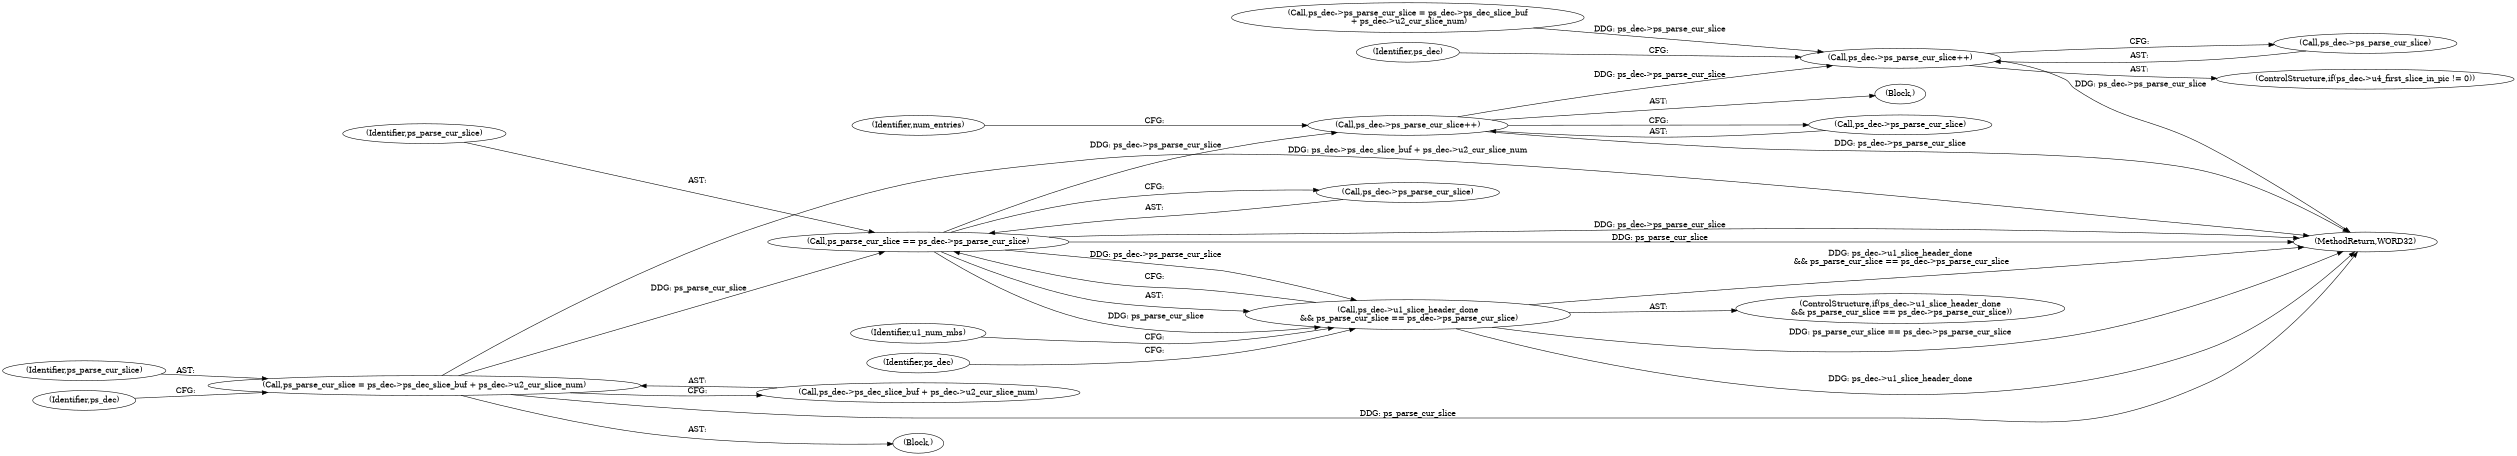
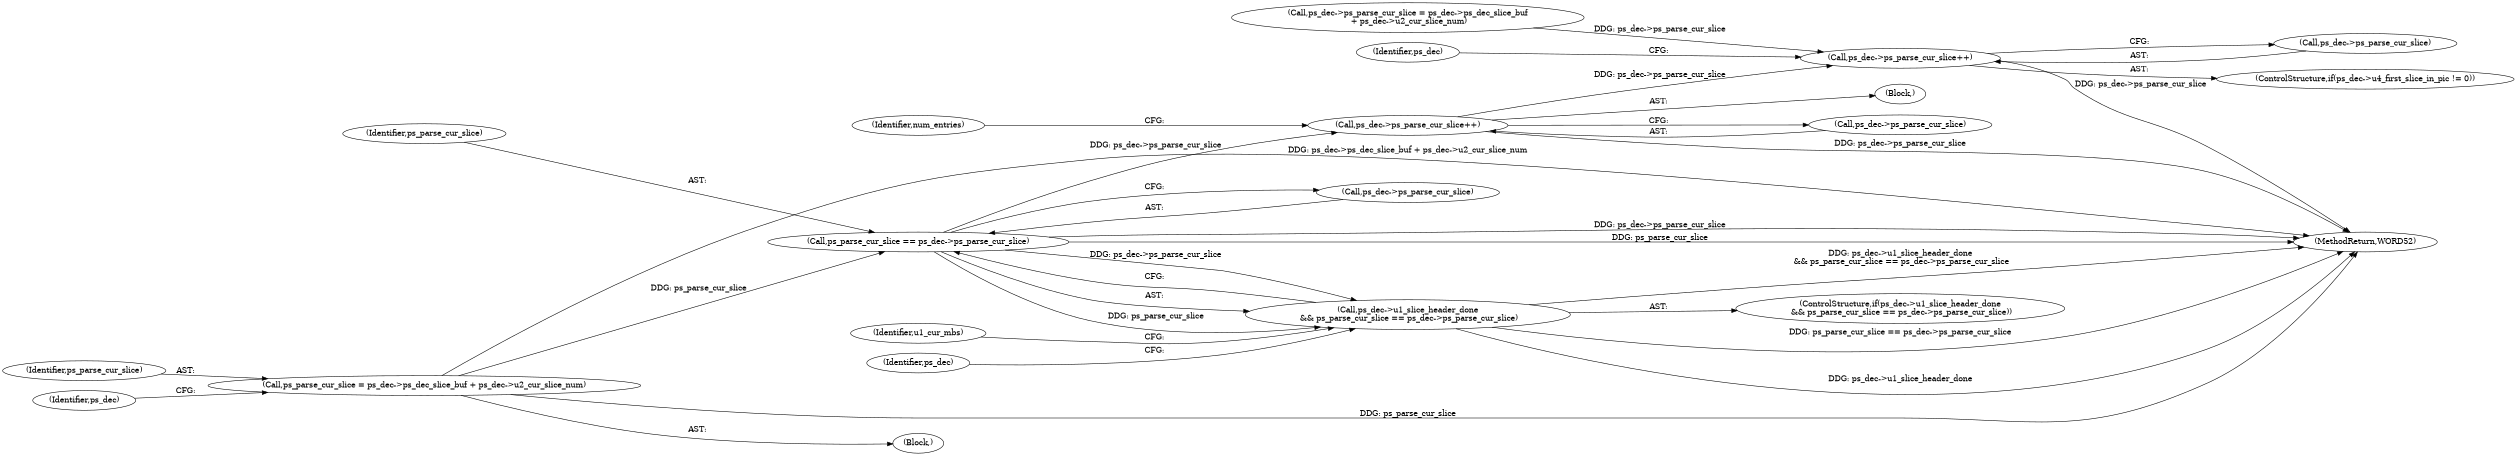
  digraph {
    rankdir=LR
    n1 [label="(Call,ps_parse_cur_slice = ps_dec->ps_dec_slice_buf + ps_dec->u2_cur_slice_num)"]
    n2 [label="(Call,ps_parse_cur_slice == ps_dec->ps_parse_cur_slice)"]
-   n3 [label="(MethodReturn,WORD32)"]
+   n3 [label="(MethodReturn,WORD52)"]
    n4 [label="(Block,)"]
-   n5 [label="(Call,ps_dec->ps_dec_slice_buf + ps_dec->u2_cur_slice_num)"]
    n6 [label="(Call,ps_dec->u1_slice_header_done\n && ps_parse_cur_slice == ps_dec->ps_parse_cur_slice)"]
    n7 [label="(Call,ps_dec->ps_parse_cur_slice++)"]
    n8 [label="(Call,ps_dec->ps_parse_cur_slice)"]
    n9 [label="(ControlStructure,if(ps_dec->u1_slice_header_done\n && ps_parse_cur_slice == ps_dec->ps_parse_cur_slice))"]
    n10 [label="(Call,ps_dec->ps_parse_cur_slice++)"]
    n11 [label="(Block,)"]
    n12 [label="(Call,ps_dec->ps_parse_cur_slice)"]
    n13 [label="(ControlStructure,if(ps_dec->u4_first_slice_in_pic != 0))"]
    n14 [label="(Call,ps_dec->ps_parse_cur_slice)"]
-   n15 [label="(Identifier,u1_num_mbs)"]
+   n15 [label="(Identifier,u1_cur_mbs)"]
    n16 [label="(Call,ps_dec->ps_parse_cur_slice = ps_dec->ps_dec_slice_buf\n + ps_dec->u2_cur_slice_num)"]
    n17 [label="(Identifier,num_entries)"]
    n18 [label="(Identifier,ps_parse_cur_slice)"]
    n19 [label="(Identifier,ps_dec)"]
    n20 [label="(Identifier,ps_parse_cur_slice)"]
    n21 [label="(Identifier,ps_dec)"]
    n22 [label="(Identifier,ps_dec)"]
    n1 -> n2 [label="DDG: ps_parse_cur_slice"]
    n1 -> n3 [label="DDG: ps_dec->ps_dec_slice_buf + ps_dec->u2_cur_slice_num"]
    n1 -> n3 [label="DDG: ps_parse_cur_slice"]
    n1 -> n4 [label="AST: "]
-   n1 -> n5 [label="CFG: "]
    n2 -> n3 [label="DDG: ps_dec->ps_parse_cur_slice"]
    n2 -> n3 [label="DDG: ps_parse_cur_slice"]
    n2 -> n6 [label="AST: "]
    n2 -> n6 [label="DDG: ps_parse_cur_slice"]
    n2 -> n6 [label="DDG: ps_dec->ps_parse_cur_slice"]
    n2 -> n7 [label="DDG: ps_dec->ps_parse_cur_slice"]
    n2 -> n8 [label="CFG: "]
-   n5 -> n1 [label="AST: "]
    n6 -> n2 [label="CFG: "]
    n6 -> n3 [label="DDG: ps_dec->u1_slice_header_done"]
    n6 -> n3 [label="DDG: ps_dec->u1_slice_header_done\n && ps_parse_cur_slice == ps_dec->ps_parse_cur_slice"]
    n6 -> n3 [label="DDG: ps_parse_cur_slice == ps_dec->ps_parse_cur_slice"]
    n6 -> n9 [label="AST: "]
    n7 -> n3 [label="DDG: ps_dec->ps_parse_cur_slice"]
    n7 -> n10 [label="DDG: ps_dec->ps_parse_cur_slice"]
    n7 -> n11 [label="AST: "]
    n7 -> n12 [label="CFG: "]
    n8 -> n2 [label="AST: "]
    n10 -> n3 [label="DDG: ps_dec->ps_parse_cur_slice"]
    n10 -> n13 [label="AST: "]
    n10 -> n14 [label="CFG: "]
    n12 -> n7 [label="AST: "]
    n14 -> n10 [label="AST: "]
    n15 -> n6 [label="CFG: "]
    n16 -> n10 [label="DDG: ps_dec->ps_parse_cur_slice"]
    n17 -> n7 [label="CFG: "]
    n18 -> n1 [label="AST: "]
    n19 -> n10 [label="CFG: "]
    n20 -> n2 [label="AST: "]
    n21 -> n1 [label="CFG: "]
    n22 -> n6 [label="CFG: "]
  }
